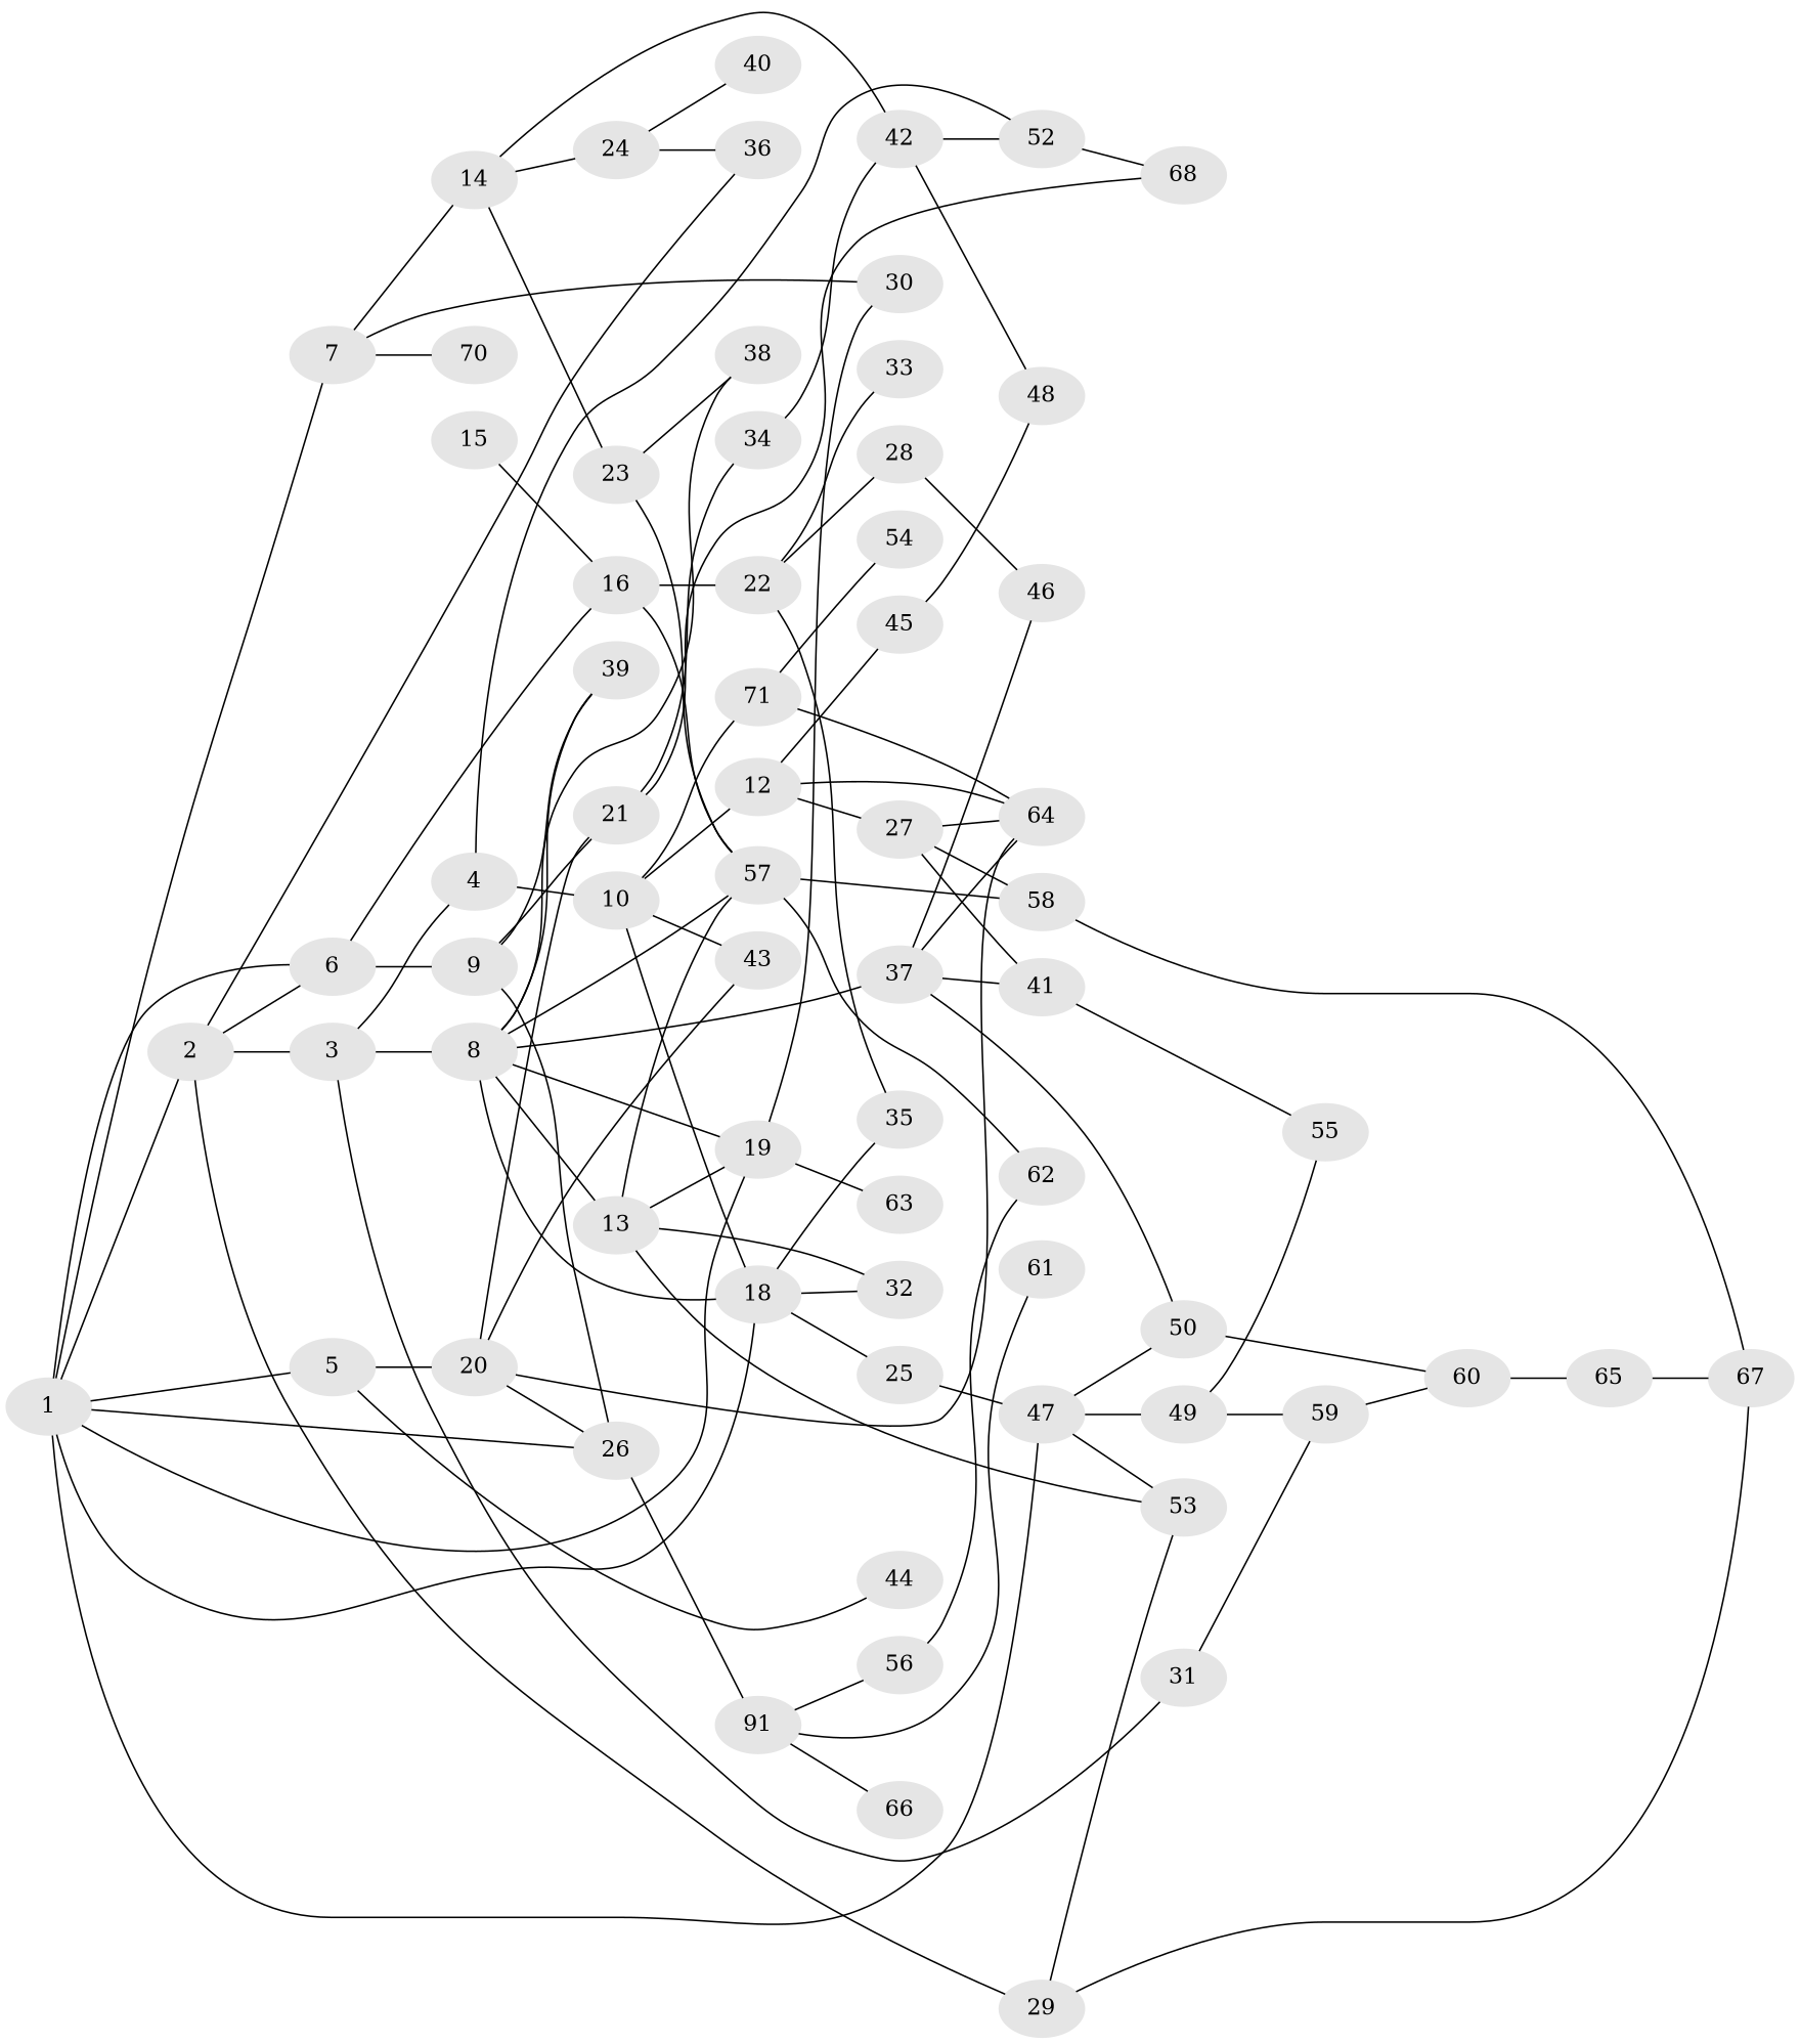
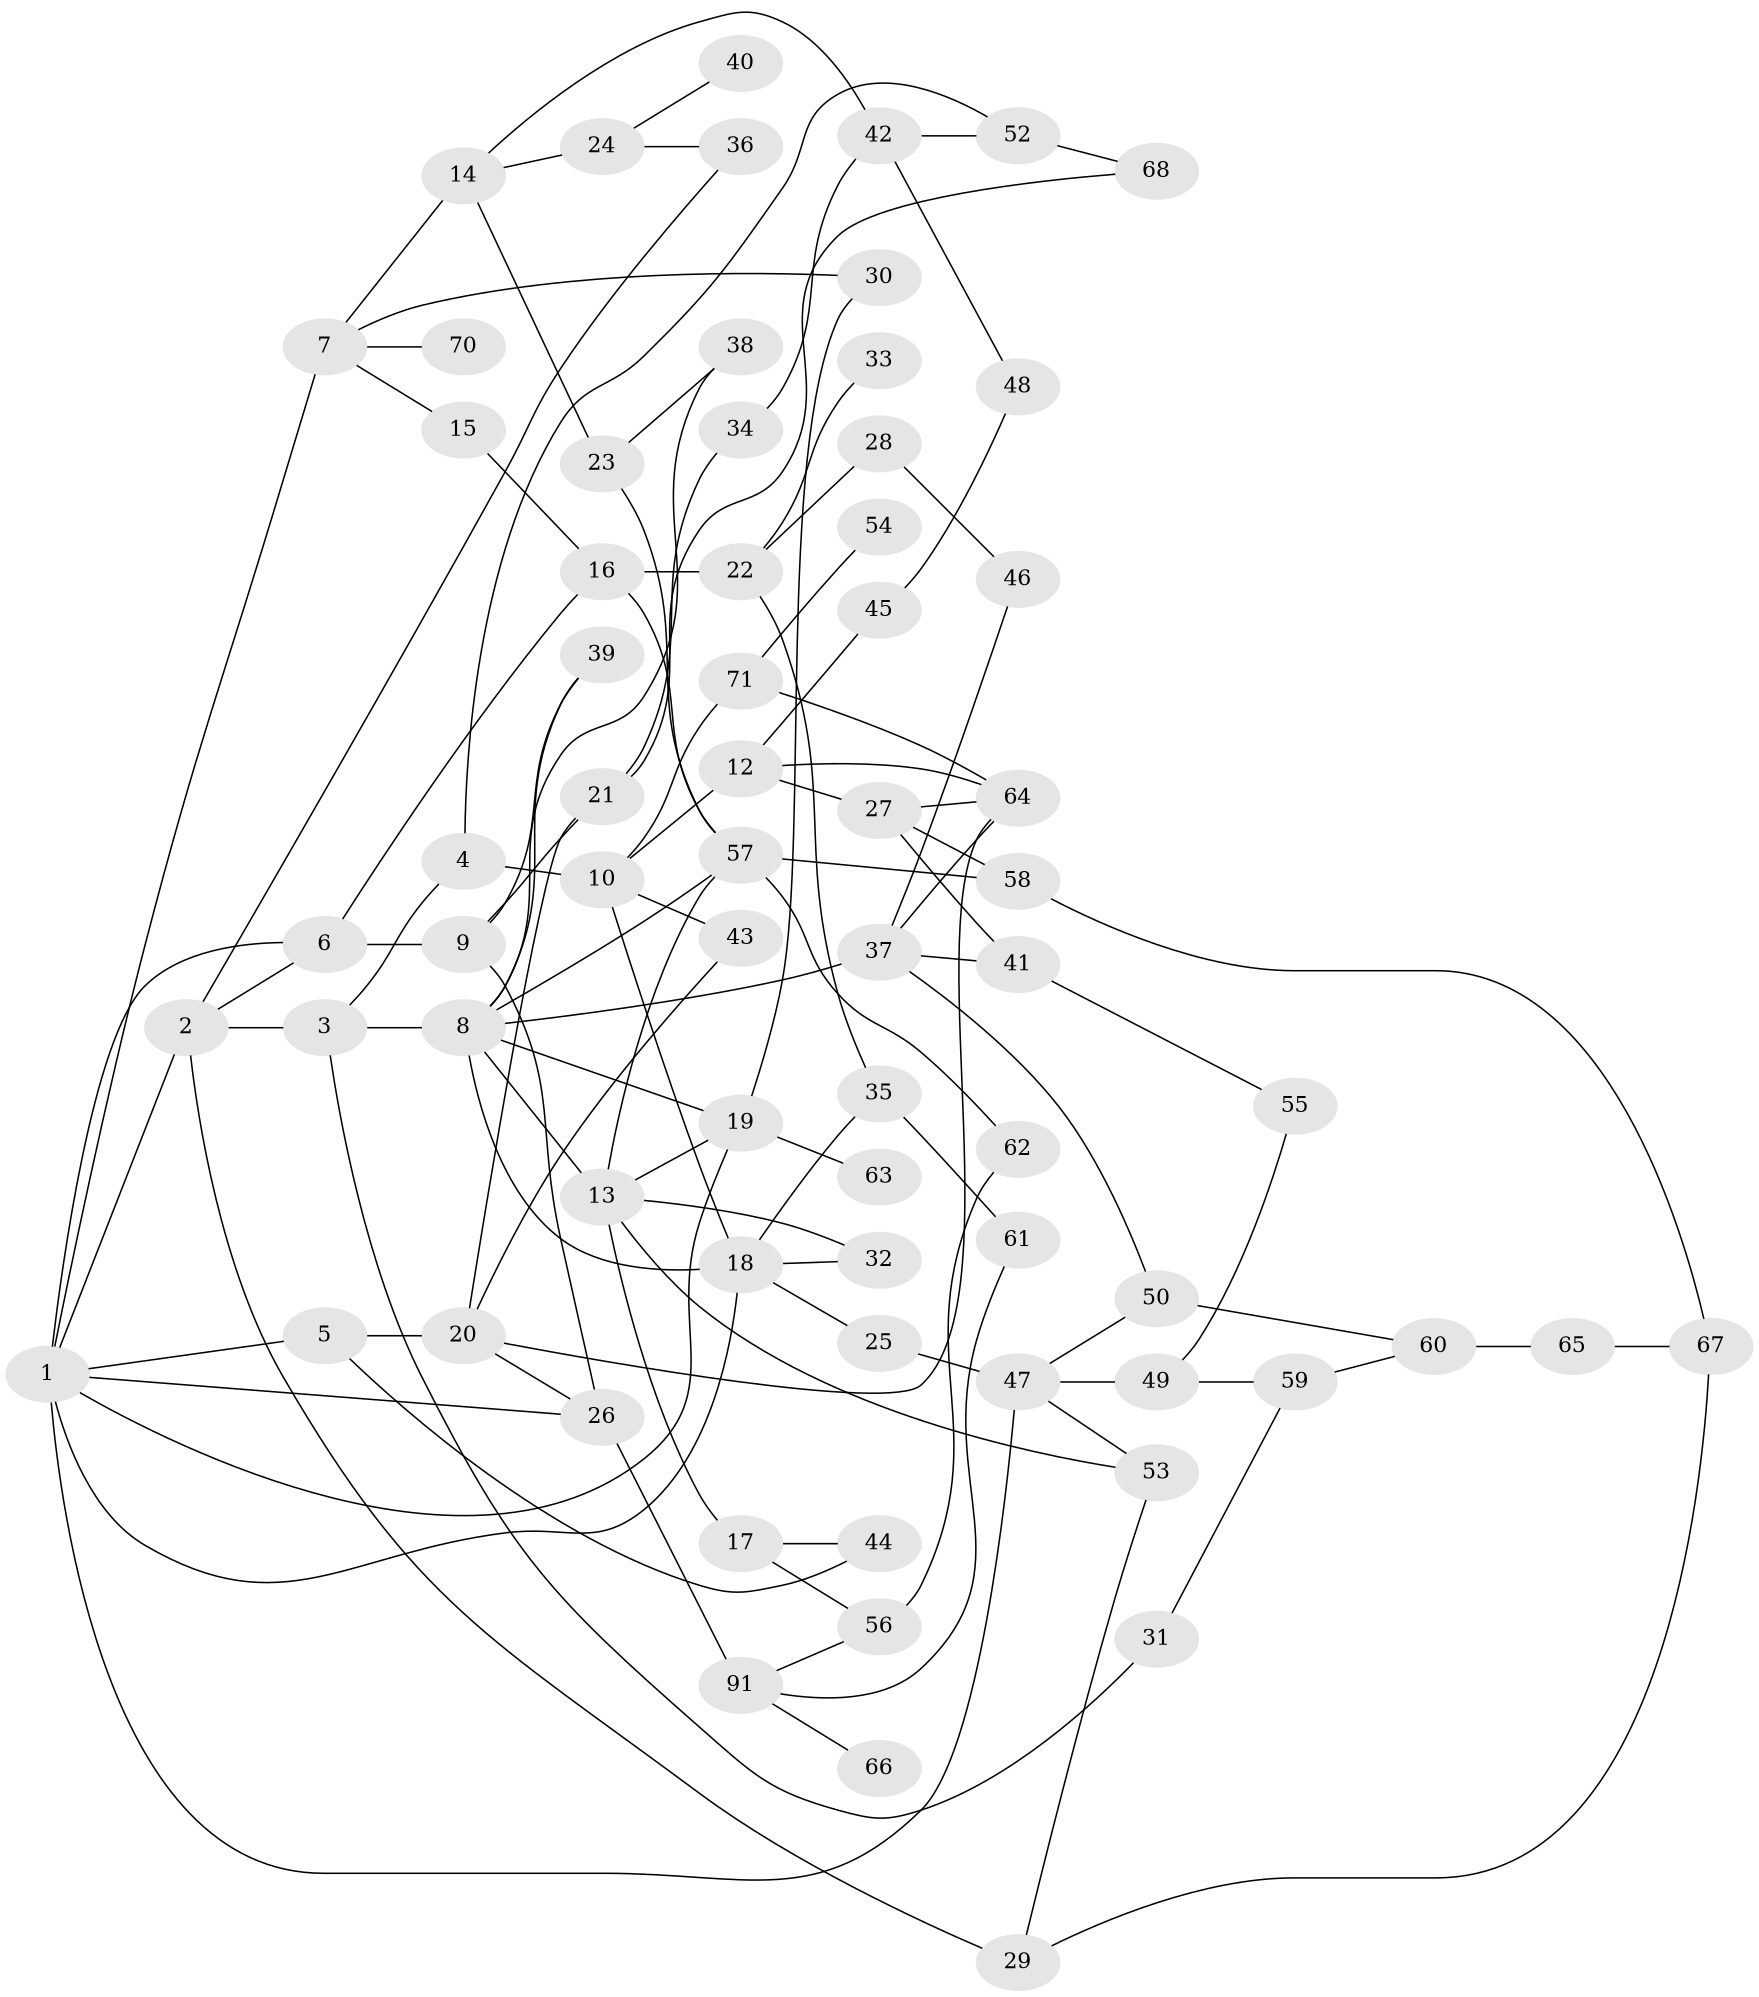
  graph {
    rankdir=LR
    node [color=gray90 style=filled]
    edge [weight=1.0]
    1
    2
    5
    6
    7
    18
    19
    26
    47
    3
    29
    36
    20
    44
    9
    16
    14
    15
    30
    70
    32
    25
    35
    63
    n25 [label=91]
    53
    50
    49
    4
    8
    31
    67
    10
    52
    13
    37
    38
    39
    57
    59
    n41 [label=71]
    12
    43
    68
    21
    64
    22
    23
    24
    42
+   17
    41
    46
    58
    62
    34
    54
    27
    45
    48
    56
    40
    28
    33
    61
    66
    55
    60
    65
    1 -- 2
    1 -- 5
    1 -- 6
    1 -- 7
    1 -- 18
    1 -- 19
    1 -- 26
    1 -- 47
    2 -- 6
    2 -- 3
    2 -- 29
    2 -- 36
    5 -- 20
    5 -- 44
    6 -- 9
    6 -- 16
    7 -- 14
+   7 -- 15
    7 -- 30
    7 -- 70
    18 -- 32 [weight=4.0]
    18 -- 25
    18 -- 35
    19 -- 30
    19 -- 63
    26 -- n25
    47 -- 53
    47 -- 50
    47 -- 49
    3 -- 4
    3 -- 8
    3 -- 31
    29 -- 53
    29 -- 67
    20 -- 26
    20 -- 43
    20 -- 21
    20 -- 64
    9 -- 26
    9 -- 39
    9 -- 21
    16 -- 57
    16 -- 22
    14 -- 23
    14 -- 24
    14 -- 42
    15 -- 16
    25 -- 47
+   35 -- 61
    n25 -- 56
    n25 -- 61
    n25 -- 66
    50 -- 60
    49 -- 59
    49 -- 55
    4 -- 10
    4 -- 52
    8 -- 18
    8 -- 19
    8 -- 13
    8 -- 37
    8 -- 38
    8 -- 39
    8 -- 57
    31 -- 59
    10 -- 18
    10 -- n41
    10 -- 12
    10 -- 43
    52 -- 68
    13 -- 19
    13 -- 32
    13 -- 53
    13 -- 57
+   13 -- 17
    37 -- 50
    37 -- 64
    37 -- 41
    37 -- 46
    57 -- 58
    57 -- 62
    59 -- 60
    n41 -- 64
    n41 -- 54
    12 -- 64
    12 -- 27
    12 -- 45
    21 -- 68
    21 -- 34
    22 -- 35
    22 -- 28
    22 -- 33
    23 -- 38
    23 -- 57
    24 -- 36
    24 -- 40
    42 -- 52
    42 -- 48
+   17 -- 44
+   17 -- 56
    41 -- 55
    58 -- 67
    34 -- 42
    27 -- 64
    27 -- 41
    27 -- 58
    45 -- 48
    56 -- 62
    28 -- 46
    60 -- 65
    65 -- 67
  }
